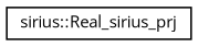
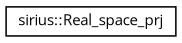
  digraph {
    rankdir=LR
    fontname="Open Sans"
-   n1 [color=black fillcolor=white fontname="Open Sans" fontsize=10 height=0.2 label="sirius::Real_sirius_prj" shape=record style=filled width=0.4]
+   n1 [color=black fillcolor=white fontname="Open Sans" fontsize=10 height=0.2 label="sirius::Real_space_prj" shape=record style=filled width=0.4]
  }
